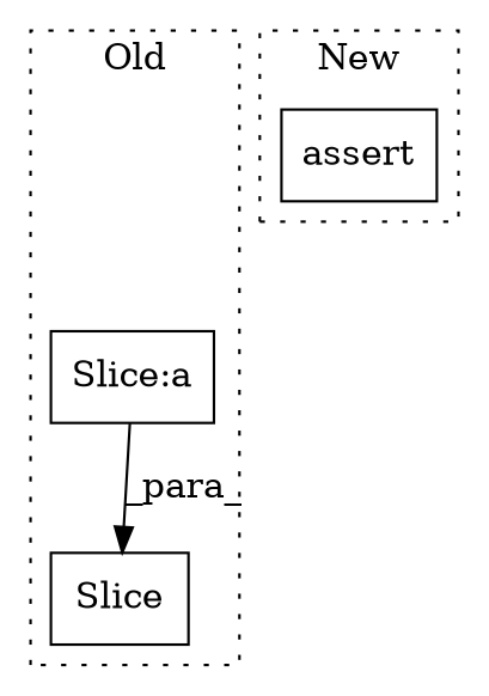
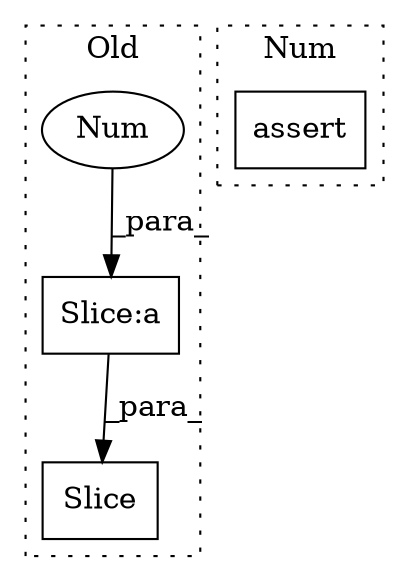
  digraph {
    node [shape=box]
    n1 [a=80 l=17 label=Slice s=7025]
    n2 [a=82 l=3 label="Slice:a" s=6330]
+   n3 [a=76 l=1 label=Num s=6333 shape=ellipse]
    n4 [a=65 l=7 label=assert s=8064]
    subgraph cluster_1 {
      label=Old
      style=dotted
      n1
      n2
+     n3
    }
    subgraph cluster_2 {
-     label=New
+     label=Num
      style=dotted
      n4
    }
    n2 -> n1 [label=_para_]
+   n3 -> n2 [label=_para_]
  }
